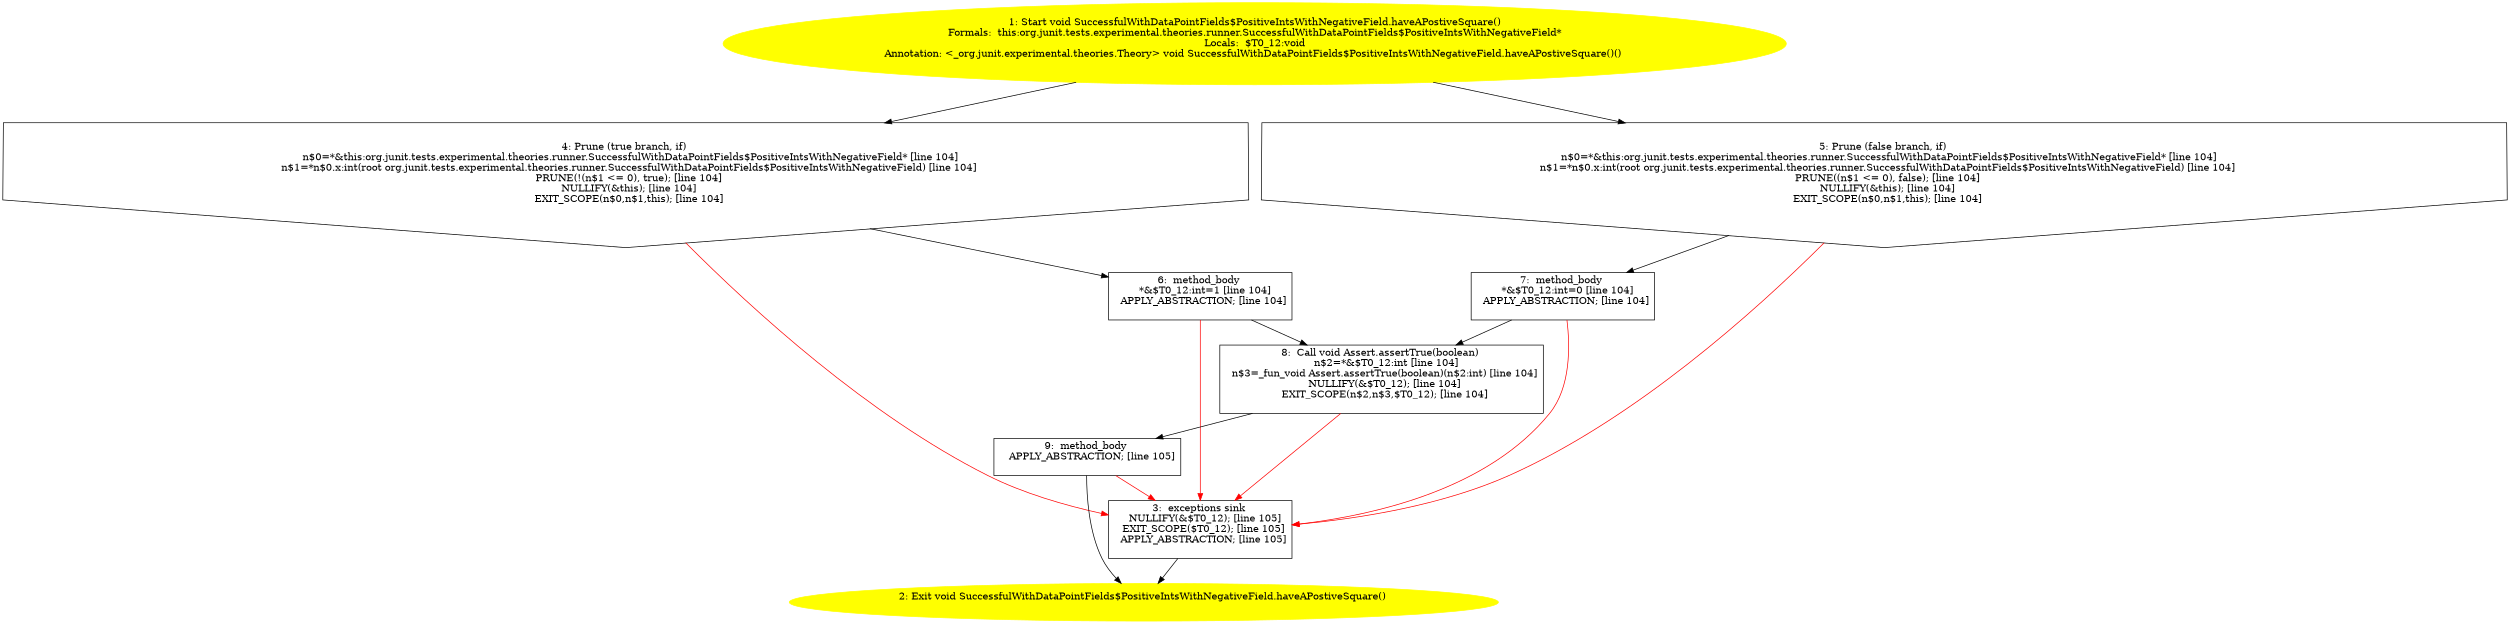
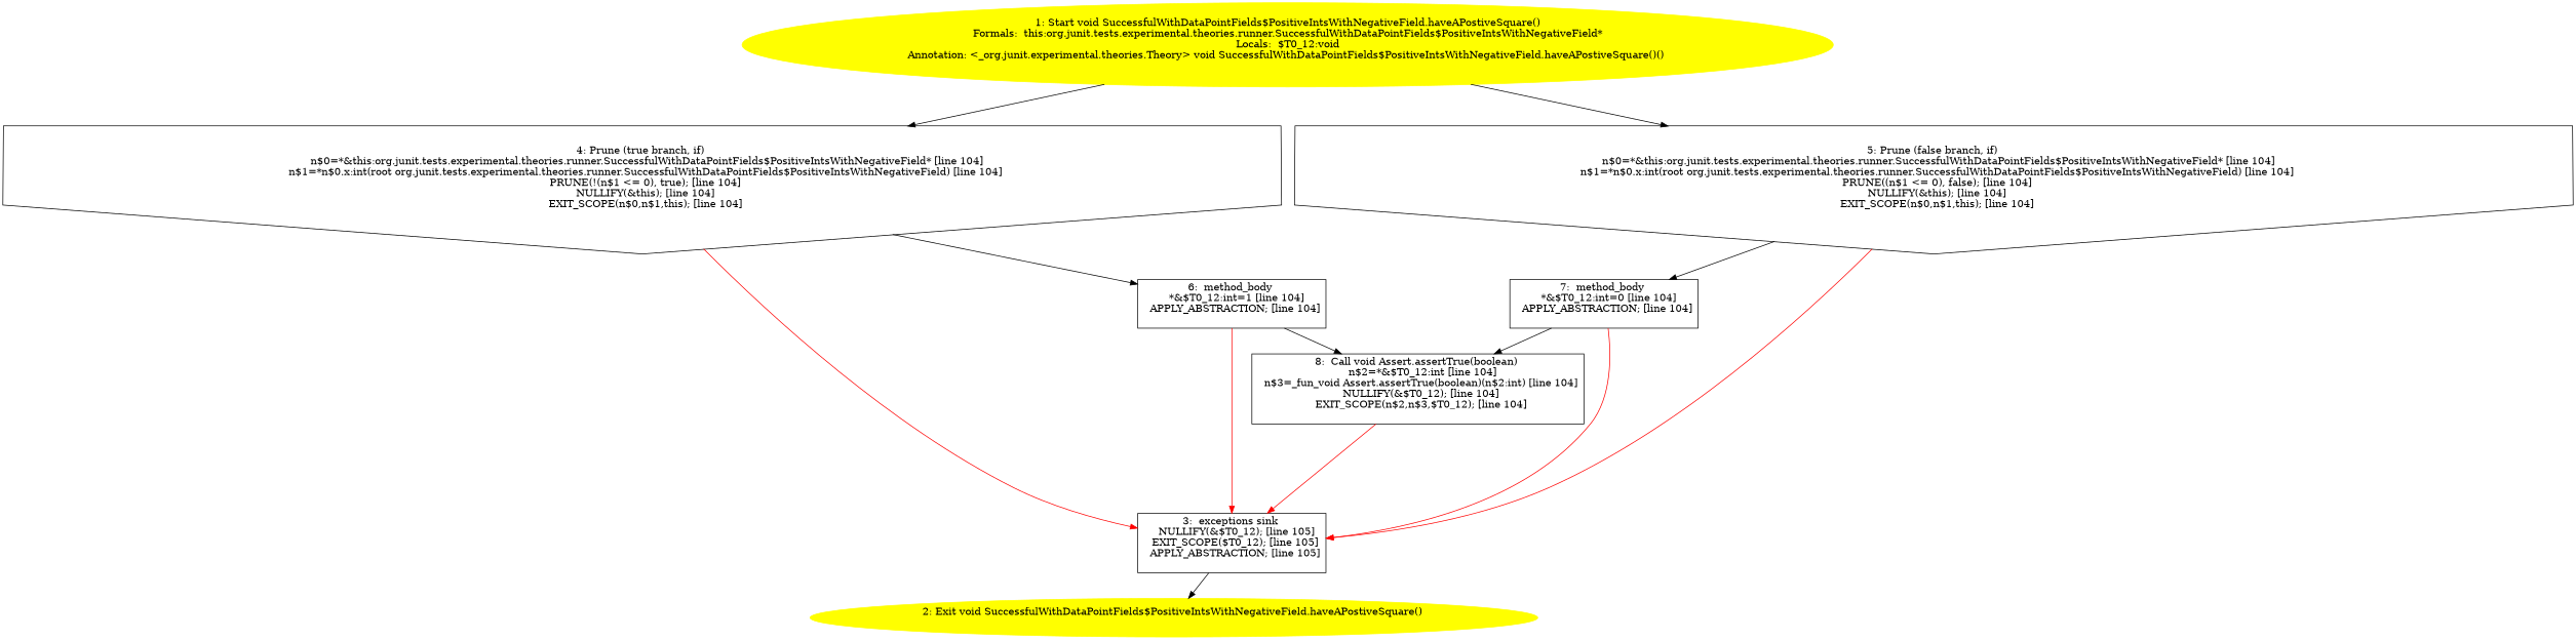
  digraph {
    node [shape=box]
    n1 [color=yellow label="1: Start void SuccessfulWithDataPointFields$PositiveIntsWithNegativeField.haveAPostiveSquare()\nFormals:  this:org.junit.tests.experimental.theories.runner.SuccessfulWithDataPointFields$PositiveIntsWithNegativeField*\nLocals:  $T0_12:void\nAnnotation: <_org.junit.experimental.theories.Theory> void SuccessfulWithDataPointFields$PositiveIntsWithNegativeField.haveAPostiveSquare()() \n  " style=filled shape=""]
    n2 [label="4: Prune (true branch, if) \n   n$0=*&this:org.junit.tests.experimental.theories.runner.SuccessfulWithDataPointFields$PositiveIntsWithNegativeField* [line 104]\n  n$1=*n$0.x:int(root org.junit.tests.experimental.theories.runner.SuccessfulWithDataPointFields$PositiveIntsWithNegativeField) [line 104]\n  PRUNE(!(n$1 <= 0), true); [line 104]\n  NULLIFY(&this); [line 104]\n  EXIT_SCOPE(n$0,n$1,this); [line 104]\n " shape=invhouse]
    n3 [label="5: Prune (false branch, if) \n   n$0=*&this:org.junit.tests.experimental.theories.runner.SuccessfulWithDataPointFields$PositiveIntsWithNegativeField* [line 104]\n  n$1=*n$0.x:int(root org.junit.tests.experimental.theories.runner.SuccessfulWithDataPointFields$PositiveIntsWithNegativeField) [line 104]\n  PRUNE((n$1 <= 0), false); [line 104]\n  NULLIFY(&this); [line 104]\n  EXIT_SCOPE(n$0,n$1,this); [line 104]\n " shape=invhouse]
    n4 [label="3:  exceptions sink \n   NULLIFY(&$T0_12); [line 105]\n  EXIT_SCOPE($T0_12); [line 105]\n  APPLY_ABSTRACTION; [line 105]\n "]
    n5 [label="6:  method_body \n   *&$T0_12:int=1 [line 104]\n  APPLY_ABSTRACTION; [line 104]\n "]
    n6 [label="7:  method_body \n   *&$T0_12:int=0 [line 104]\n  APPLY_ABSTRACTION; [line 104]\n "]
    n7 [color=yellow label="2: Exit void SuccessfulWithDataPointFields$PositiveIntsWithNegativeField.haveAPostiveSquare() \n  " style=filled shape=""]
    n8 [label="8:  Call void Assert.assertTrue(boolean) \n   n$2=*&$T0_12:int [line 104]\n  n$3=_fun_void Assert.assertTrue(boolean)(n$2:int) [line 104]\n  NULLIFY(&$T0_12); [line 104]\n  EXIT_SCOPE(n$2,n$3,$T0_12); [line 104]\n "]
-   n9 [label="9:  method_body \n   APPLY_ABSTRACTION; [line 105]\n "]
    n1 -> n2
    n1 -> n3
    n2 -> n4 [color=red]
    n2 -> n5
    n3 -> n4 [color=red]
    n3 -> n6
    n4 -> n7
    n5 -> n4 [color=red]
    n5 -> n8
    n6 -> n4 [color=red]
    n6 -> n8
    n8 -> n4 [color=red]
-   n8 -> n9
-   n9 -> n4 [color=red]
-   n9 -> n7
  }
